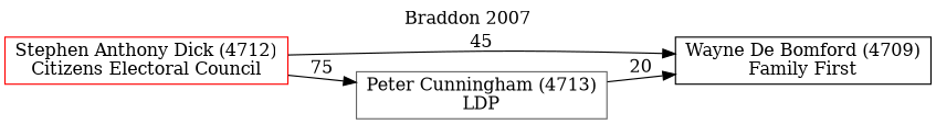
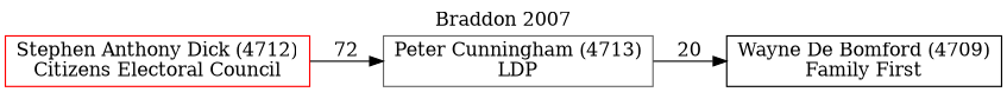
  digraph {
    label="Braddon 2007"
    labelloc=t
    mclimit=10
    rankdir=LR
    node [shape=box]
    n1 [color=black label="Wayne De Bomford (4709)\nFamily First"]
    n2 [color=gray40 label="Peter Cunningham (4713)\nLDP"]
    n3 [color=red label="Stephen Anthony Dick (4712)\nCitizens Electoral Council"]
    n2 -> n1 [label=20]
-   n3 -> n1 [label=45]
-   n3 -> n2 [label=75]
+   n3 -> n2 [label=72]
  }
